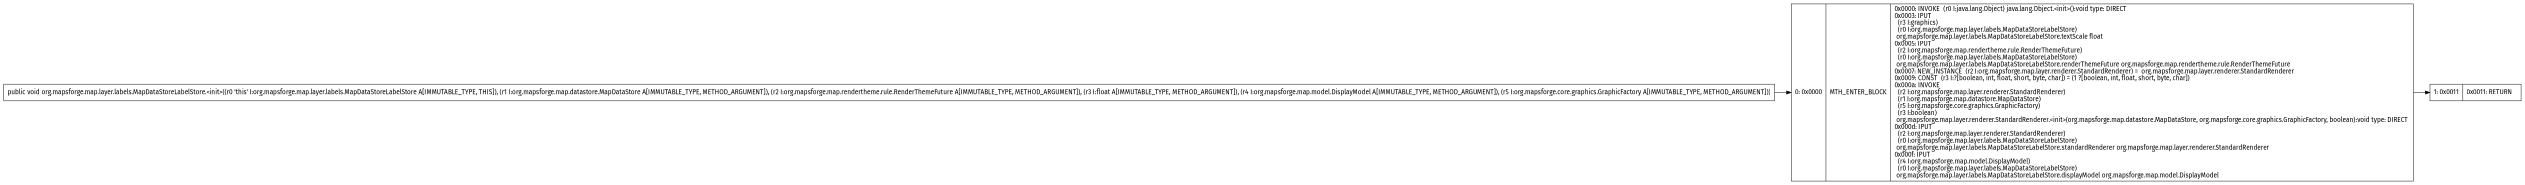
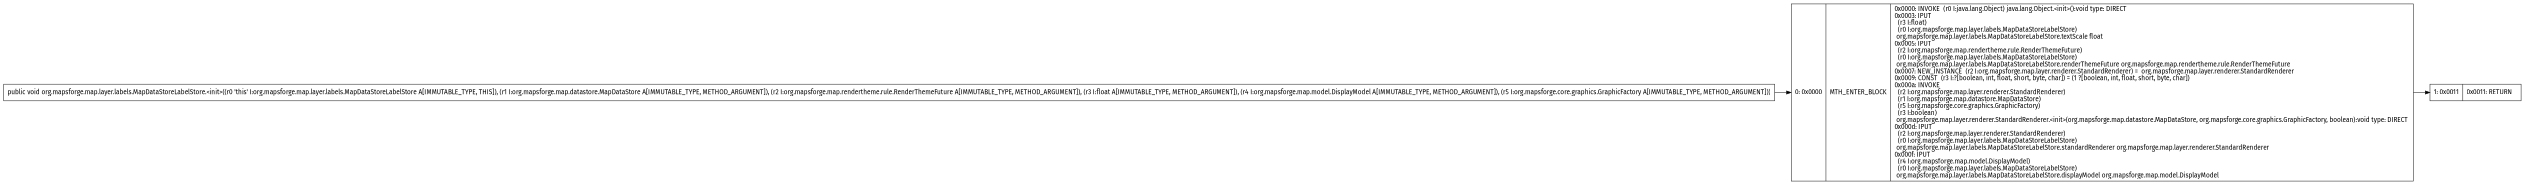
  digraph {
    rankdir=LR
    fontname="Fira Sans"
    node [shape=record fontname="Fira Sans"]
    edge [fontname="Fira Sans"]
-   n1 [label="{0\:\ 0x0000|MTH_ENTER_BLOCK\l|0x0000: INVOKE  (r0 I:java.lang.Object) java.lang.Object.\<init\>():void type: DIRECT \l0x0003: IPUT  \l  (r3 I:graphics)\l  (r0 I:org.mapsforge.map.layer.labels.MapDataStoreLabelStore)\l org.mapsforge.map.layer.labels.MapDataStoreLabelStore.textScale float \l0x0005: IPUT  \l  (r2 I:org.mapsforge.map.rendertheme.rule.RenderThemeFuture)\l  (r0 I:org.mapsforge.map.layer.labels.MapDataStoreLabelStore)\l org.mapsforge.map.layer.labels.MapDataStoreLabelStore.renderThemeFuture org.mapsforge.map.rendertheme.rule.RenderThemeFuture \l0x0007: NEW_INSTANCE  (r2 I:org.mapsforge.map.layer.renderer.StandardRenderer) =  org.mapsforge.map.layer.renderer.StandardRenderer \l0x0009: CONST  (r3 I:?[boolean, int, float, short, byte, char]) = (1 ?[boolean, int, float, short, byte, char]) \l0x000a: INVOKE  \l  (r2 I:org.mapsforge.map.layer.renderer.StandardRenderer)\l  (r1 I:org.mapsforge.map.datastore.MapDataStore)\l  (r5 I:org.mapsforge.core.graphics.GraphicFactory)\l  (r3 I:boolean)\l org.mapsforge.map.layer.renderer.StandardRenderer.\<init\>(org.mapsforge.map.datastore.MapDataStore, org.mapsforge.core.graphics.GraphicFactory, boolean):void type: DIRECT \l0x000d: IPUT  \l  (r2 I:org.mapsforge.map.layer.renderer.StandardRenderer)\l  (r0 I:org.mapsforge.map.layer.labels.MapDataStoreLabelStore)\l org.mapsforge.map.layer.labels.MapDataStoreLabelStore.standardRenderer org.mapsforge.map.layer.renderer.StandardRenderer \l0x000f: IPUT  \l  (r4 I:org.mapsforge.map.model.DisplayModel)\l  (r0 I:org.mapsforge.map.layer.labels.MapDataStoreLabelStore)\l org.mapsforge.map.layer.labels.MapDataStoreLabelStore.displayModel org.mapsforge.map.model.DisplayModel \l}"]
+   n1 [label="{0\:\ 0x0000|MTH_ENTER_BLOCK\l|0x0000: INVOKE  (r0 I:java.lang.Object) java.lang.Object.\<init\>():void type: DIRECT \l0x0003: IPUT  \l  (r3 I:float)\l  (r0 I:org.mapsforge.map.layer.labels.MapDataStoreLabelStore)\l org.mapsforge.map.layer.labels.MapDataStoreLabelStore.textScale float \l0x0005: IPUT  \l  (r2 I:org.mapsforge.map.rendertheme.rule.RenderThemeFuture)\l  (r0 I:org.mapsforge.map.layer.labels.MapDataStoreLabelStore)\l org.mapsforge.map.layer.labels.MapDataStoreLabelStore.renderThemeFuture org.mapsforge.map.rendertheme.rule.RenderThemeFuture \l0x0007: NEW_INSTANCE  (r2 I:org.mapsforge.map.layer.renderer.StandardRenderer) =  org.mapsforge.map.layer.renderer.StandardRenderer \l0x0009: CONST  (r3 I:?[boolean, int, float, short, byte, char]) = (1 ?[boolean, int, float, short, byte, char]) \l0x000a: INVOKE  \l  (r2 I:org.mapsforge.map.layer.renderer.StandardRenderer)\l  (r1 I:org.mapsforge.map.datastore.MapDataStore)\l  (r5 I:org.mapsforge.core.graphics.GraphicFactory)\l  (r3 I:boolean)\l org.mapsforge.map.layer.renderer.StandardRenderer.\<init\>(org.mapsforge.map.datastore.MapDataStore, org.mapsforge.core.graphics.GraphicFactory, boolean):void type: DIRECT \l0x000d: IPUT  \l  (r2 I:org.mapsforge.map.layer.renderer.StandardRenderer)\l  (r0 I:org.mapsforge.map.layer.labels.MapDataStoreLabelStore)\l org.mapsforge.map.layer.labels.MapDataStoreLabelStore.standardRenderer org.mapsforge.map.layer.renderer.StandardRenderer \l0x000f: IPUT  \l  (r4 I:org.mapsforge.map.model.DisplayModel)\l  (r0 I:org.mapsforge.map.layer.labels.MapDataStoreLabelStore)\l org.mapsforge.map.layer.labels.MapDataStoreLabelStore.displayModel org.mapsforge.map.model.DisplayModel \l}"]
    n2 [label="{1\:\ 0x0011|0x0011: RETURN   \l}"]
    n3 [label="{public void org.mapsforge.map.layer.labels.MapDataStoreLabelStore.\<init\>((r0 'this' I:org.mapsforge.map.layer.labels.MapDataStoreLabelStore A[IMMUTABLE_TYPE, THIS]), (r1 I:org.mapsforge.map.datastore.MapDataStore A[IMMUTABLE_TYPE, METHOD_ARGUMENT]), (r2 I:org.mapsforge.map.rendertheme.rule.RenderThemeFuture A[IMMUTABLE_TYPE, METHOD_ARGUMENT]), (r3 I:float A[IMMUTABLE_TYPE, METHOD_ARGUMENT]), (r4 I:org.mapsforge.map.model.DisplayModel A[IMMUTABLE_TYPE, METHOD_ARGUMENT]), (r5 I:org.mapsforge.core.graphics.GraphicFactory A[IMMUTABLE_TYPE, METHOD_ARGUMENT])) }"]
    n1 -> n2
    n3 -> n1
  }
